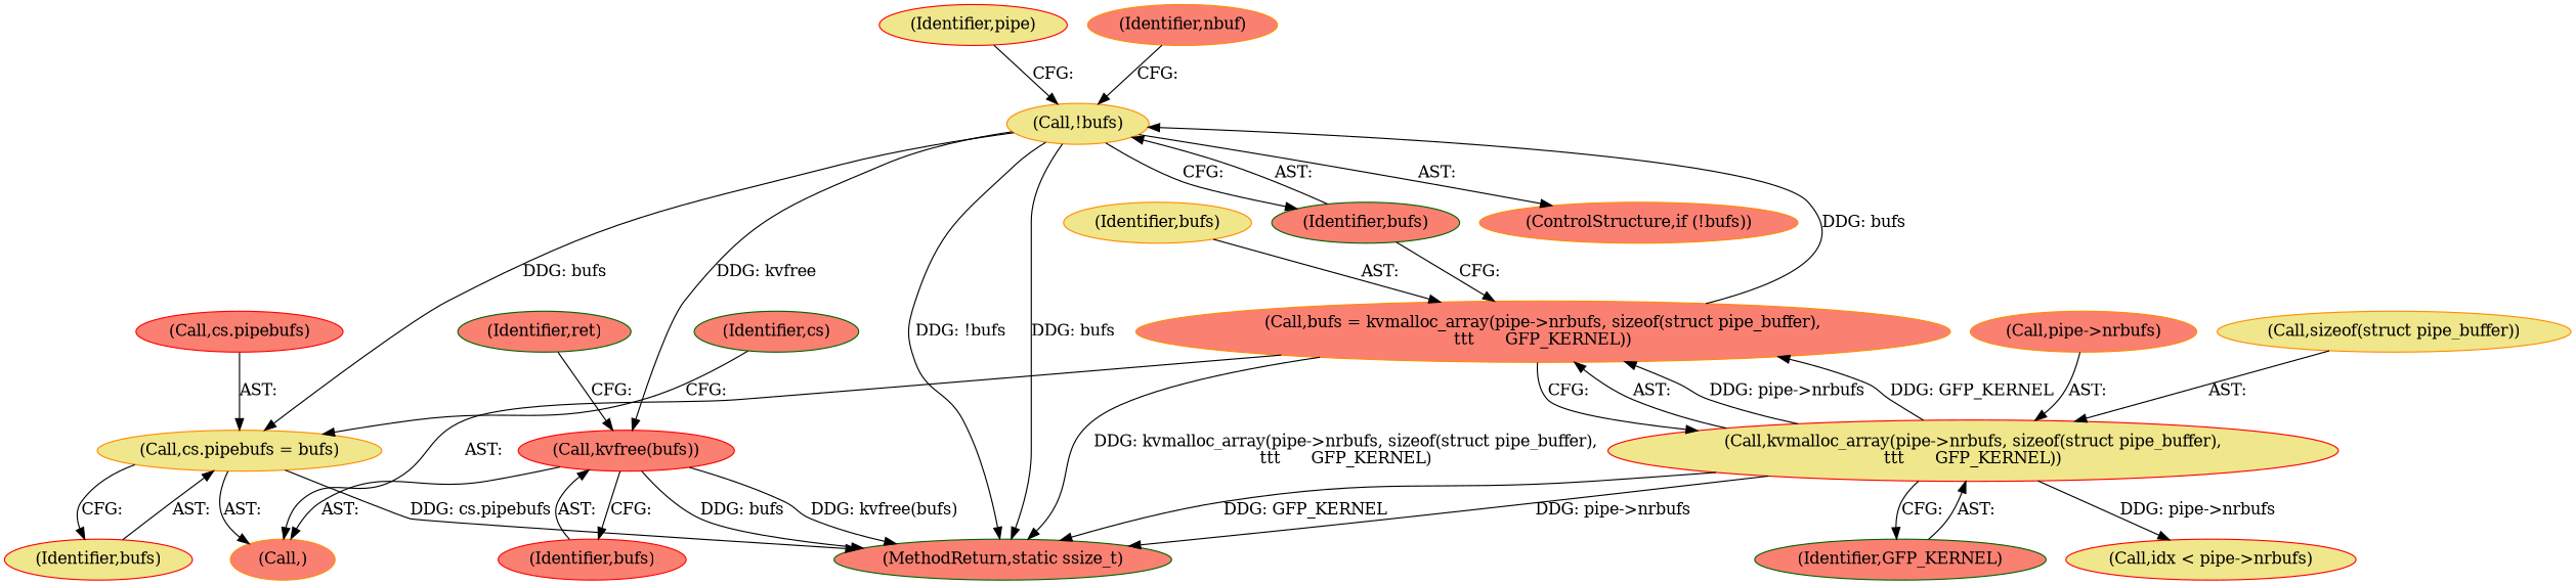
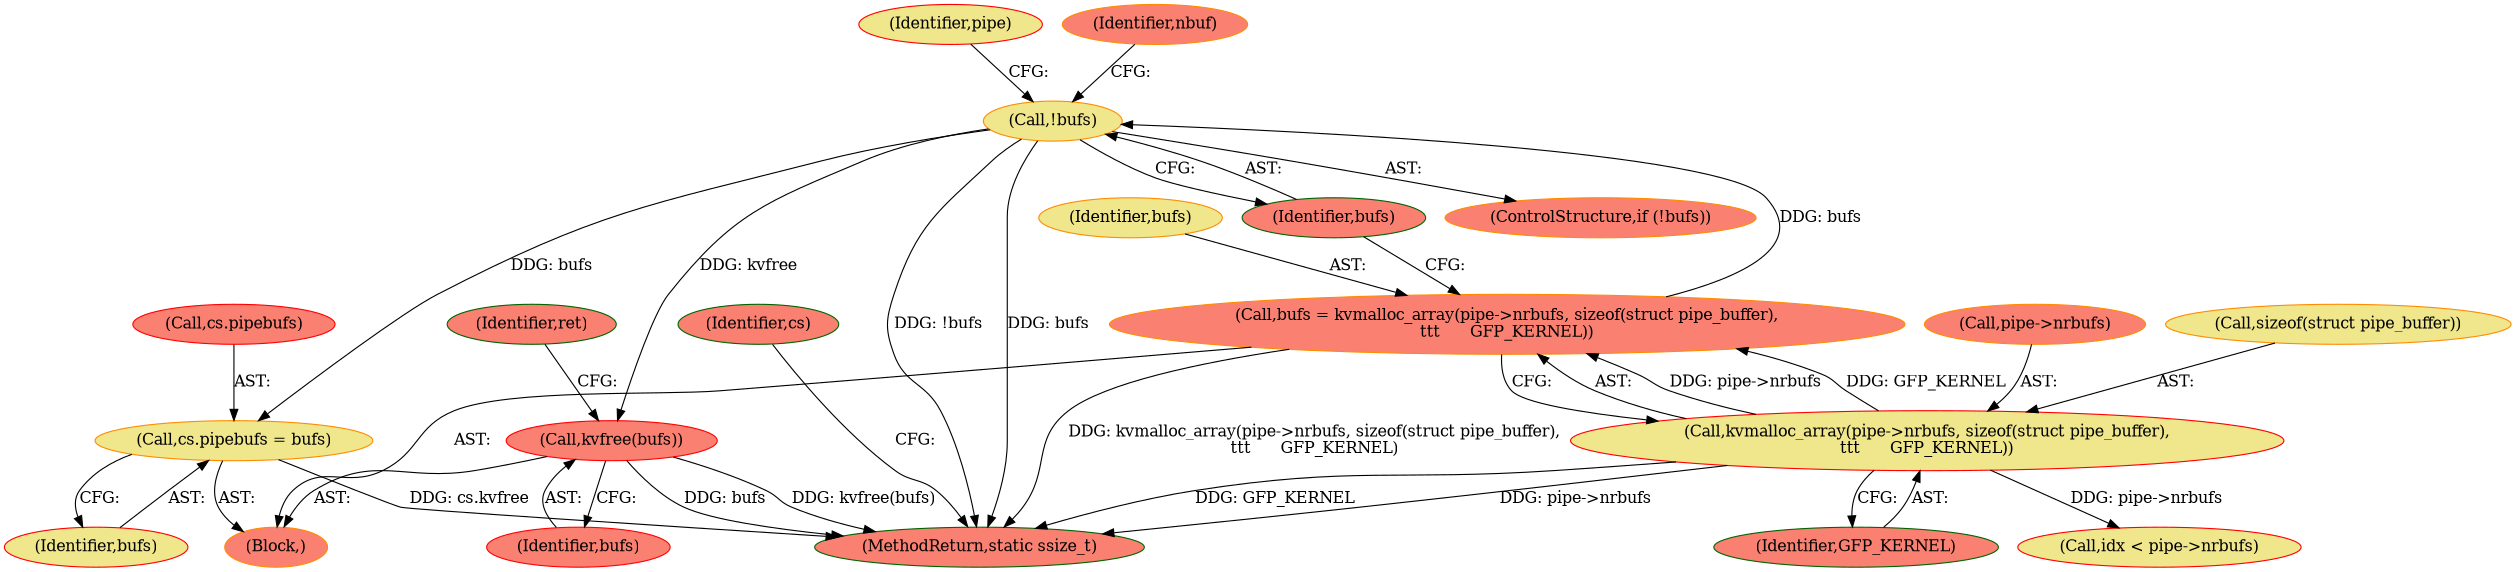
  digraph {
    node [color=darkorange fillcolor=salmon style=filled]
    n1 [fillcolor=khaki label="(Call,!bufs)"]
    n2 [fillcolor=khaki label="(Call,cs.pipebufs = bufs)"]
    n3 [color=red label="(Call,kvfree(bufs))"]
    n4 [color=darkgreen label="(Identifier,bufs)"]
    n5 [color=darkgreen label="(MethodReturn,static ssize_t)"]
    n6 [label="(ControlStructure,if (!bufs))"]
-   n7 [label="(Call,)"]
+   n7 [label="(Block,)"]
    n8 [color=red fillcolor=khaki label="(Identifier,bufs)"]
    n9 [color=red label="(Identifier,bufs)"]
    n10 [label="(Call,bufs = kvmalloc_array(pipe->nrbufs, sizeof(struct pipe_buffer),\n\t\t\t      GFP_KERNEL))"]
    n11 [color=red fillcolor=khaki label="(Call,kvmalloc_array(pipe->nrbufs, sizeof(struct pipe_buffer),\n\t\t\t      GFP_KERNEL))"]
    n12 [color=red fillcolor=khaki label="(Call,idx < pipe->nrbufs)"]
    n13 [color=darkgreen label="(Identifier,GFP_KERNEL)"]
    n14 [fillcolor=khaki label="(Identifier,bufs)"]
    n15 [label="(Call,pipe->nrbufs)"]
    n16 [color=darkgreen label="(Identifier,ret)"]
    n17 [color=red label="(Call,cs.pipebufs)"]
    n18 [color=darkgreen label="(Identifier,cs)"]
    n19 [color=red fillcolor=khaki label="(Identifier,pipe)"]
    n20 [label="(Identifier,nbuf)"]
    n21 [fillcolor=khaki label="(Call,sizeof(struct pipe_buffer))"]
    n1 -> n2 [label="DDG: bufs"]
    n1 -> n3 [label="DDG: kvfree"]
    n1 -> n4 [label="CFG: "]
    n1 -> n5 [label="DDG: !bufs"]
    n1 -> n5 [label="DDG: bufs"]
    n1 -> n6 [label="AST: "]
-   n2 -> n5 [label="DDG: cs.pipebufs"]
+   n2 -> n5 [label="DDG: cs.kvfree"]
    n2 -> n7 [label="AST: "]
    n2 -> n8 [label="CFG: "]
    n3 -> n5 [label="DDG: bufs"]
    n3 -> n5 [label="DDG: kvfree(bufs)"]
    n3 -> n7 [label="AST: "]
    n3 -> n9 [label="CFG: "]
    n4 -> n1 [label="AST: "]
    n4 -> n10 [label="CFG: "]
    n8 -> n2 [label="AST: "]
    n9 -> n3 [label="AST: "]
    n10 -> n1 [label="DDG: bufs"]
    n10 -> n5 [label="DDG: kvmalloc_array(pipe->nrbufs, sizeof(struct pipe_buffer),\n\t\t\t      GFP_KERNEL)"]
    n10 -> n7 [label="AST: "]
    n10 -> n11 [label="CFG: "]
    n11 -> n5 [label="DDG: pipe->nrbufs"]
    n11 -> n5 [label="DDG: GFP_KERNEL"]
    n11 -> n10 [label="AST: "]
    n11 -> n10 [label="DDG: pipe->nrbufs"]
    n11 -> n10 [label="DDG: GFP_KERNEL"]
    n11 -> n12 [label="DDG: pipe->nrbufs"]
    n11 -> n13 [label="CFG: "]
    n13 -> n11 [label="AST: "]
    n14 -> n10 [label="AST: "]
    n15 -> n11 [label="AST: "]
    n16 -> n3 [label="CFG: "]
    n17 -> n2 [label="AST: "]
-   n18 -> n2 [label="CFG: "]
+   n18 -> n5 [label="CFG: "]
    n19 -> n1 [label="CFG: "]
    n20 -> n1 [label="CFG: "]
    n21 -> n11 [label="AST: "]
  }
